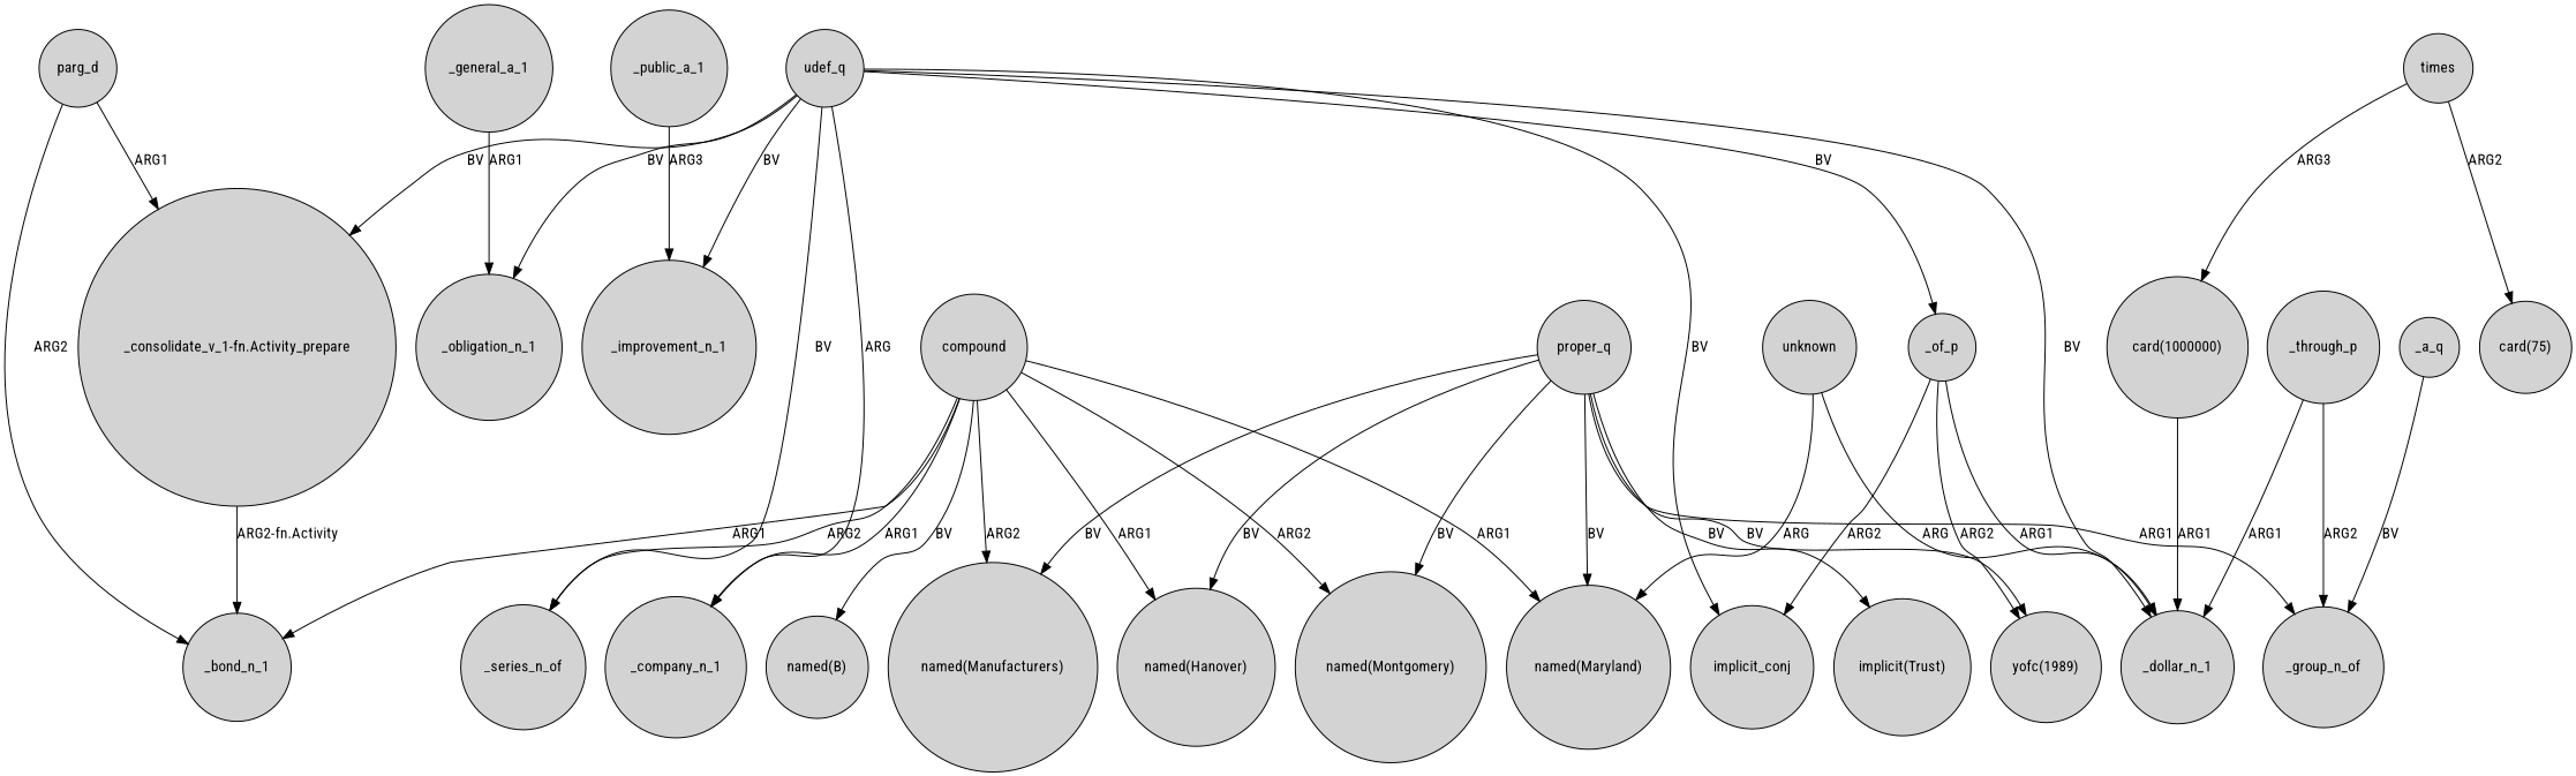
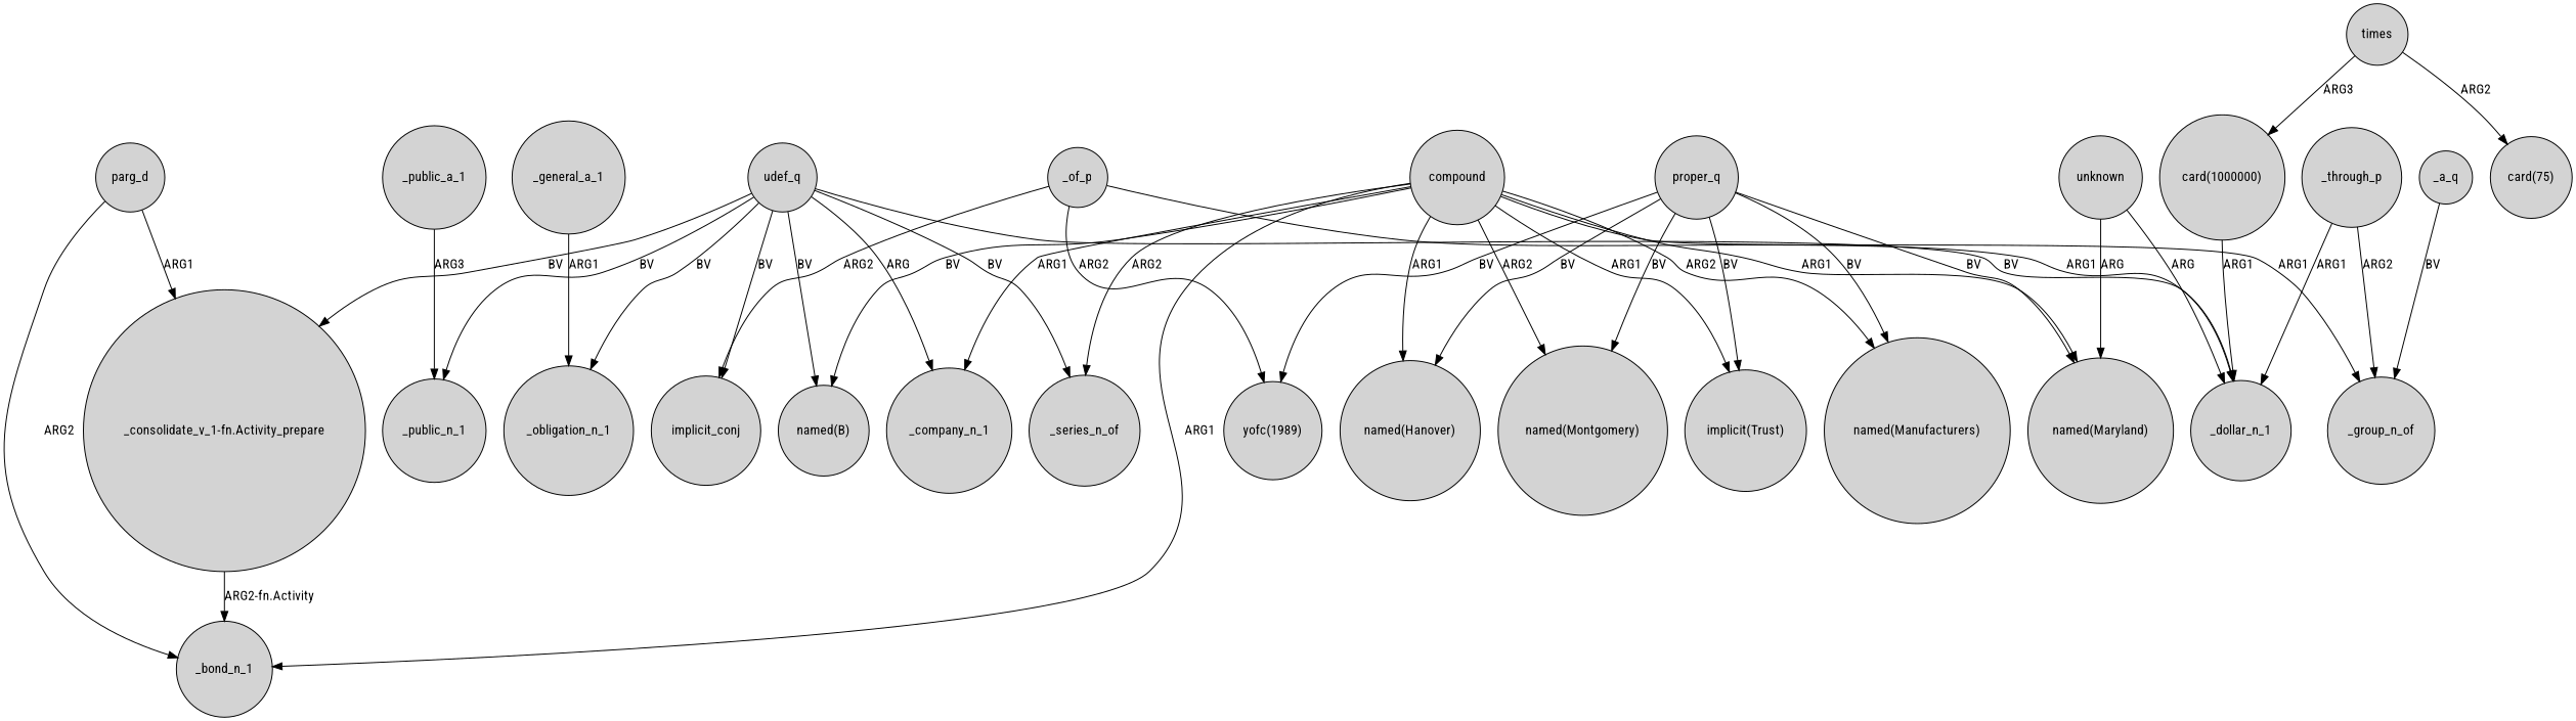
  digraph {
    fontname="Roboto Condensed"
    node [fontname="Roboto Condensed" shape=circle style=filled]
    edge [fontname="Roboto Condensed"]
    _of_p
    _dollar_n_1
    implicit_conj
    "yofc(1989)"
    parg_d
    _bond_n_1
    "_consolidate_v_1-fn.Activity_prepare"
    proper_q
    n9 [label="implicit(Trust)"]
    "named(Montgomery)"
    "named(Hanover)"
    "named(Maryland)"
    "named(Manufacturers)"
    udef_q
-   _improvement_n_1
+   _improvement_n_1 [label=_public_n_1]
    _company_n_1
    _series_n_of
    "named(B)"
    _obligation_n_1
    compound
    _group_n_of
    _public_a_1
    times
    "card(1000000)"
    "card(75)"
    _through_p
    _a_q
    unknown
    _general_a_1
    _of_p -> _dollar_n_1 [label=ARG1]
    _of_p -> implicit_conj [label=ARG2]
    _of_p -> "yofc(1989)" [label=ARG2]
    parg_d -> _bond_n_1 [label=ARG2]
    parg_d -> "_consolidate_v_1-fn.Activity_prepare" [label=ARG1]
    "_consolidate_v_1-fn.Activity_prepare" -> _bond_n_1 [label="ARG2-fn.Activity"]
    proper_q -> "yofc(1989)" [label=BV]
    proper_q -> n9 [label=BV]
    proper_q -> "named(Montgomery)" [label=BV]
    proper_q -> "named(Hanover)" [label=BV]
    proper_q -> "named(Maryland)" [label=BV]
    proper_q -> "named(Manufacturers)" [label=BV]
    udef_q -> _dollar_n_1 [label=BV]
    udef_q -> implicit_conj [label=BV]
    udef_q -> "_consolidate_v_1-fn.Activity_prepare" [label=BV]
    udef_q -> _improvement_n_1 [label=BV]
    udef_q -> _company_n_1 [label=ARG]
    udef_q -> _series_n_of [label=BV]
-   udef_q -> _of_p [label=BV]
+   udef_q -> "named(B)" [label=BV]
    udef_q -> _obligation_n_1 [label=BV]
    compound -> _bond_n_1 [label=ARG1]
+   compound -> n9 [label=ARG1]
    compound -> "named(Montgomery)" [label=ARG2]
    compound -> "named(Hanover)" [label=ARG1]
    compound -> "named(Maryland)" [label=ARG1]
    compound -> "named(Manufacturers)" [label=ARG2]
    compound -> _company_n_1 [label=ARG1]
    compound -> _series_n_of [label=ARG2]
    compound -> "named(B)" [label=BV]
-   proper_q -> _group_n_of [label=ARG1]
+   compound -> _group_n_of [label=ARG1]
    _public_a_1 -> _improvement_n_1 [label=ARG3]
    times -> "card(1000000)" [label=ARG3]
    times -> "card(75)" [label=ARG2]
    "card(1000000)" -> _dollar_n_1 [label=ARG1]
    _through_p -> _dollar_n_1 [label=ARG1]
    _through_p -> _group_n_of [label=ARG2]
    _a_q -> _group_n_of [label=BV]
    unknown -> _dollar_n_1 [label=ARG]
    unknown -> "named(Maryland)" [label=ARG]
    _general_a_1 -> _obligation_n_1 [label=ARG1]
  }
